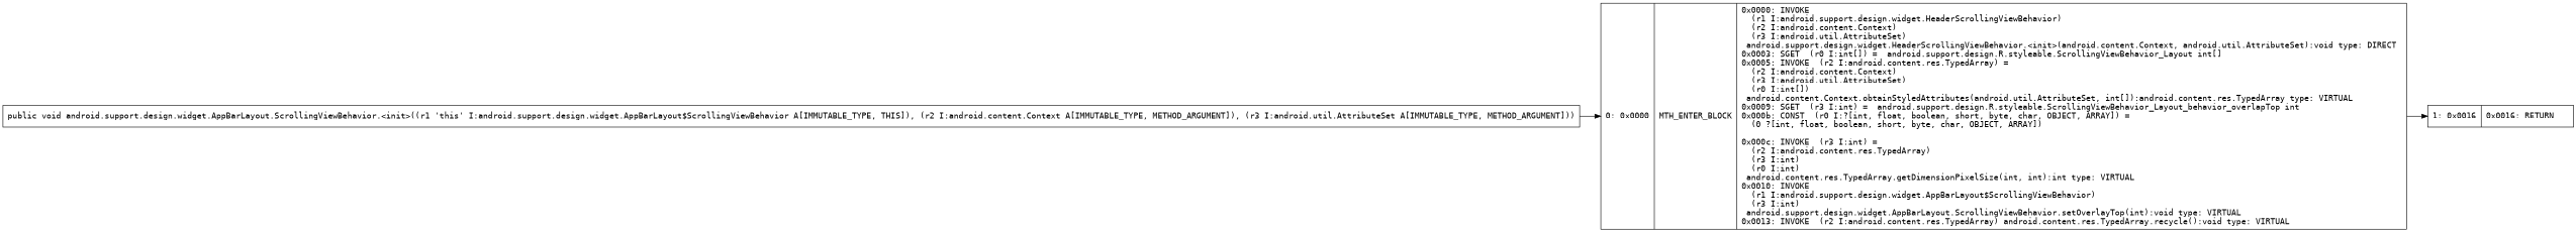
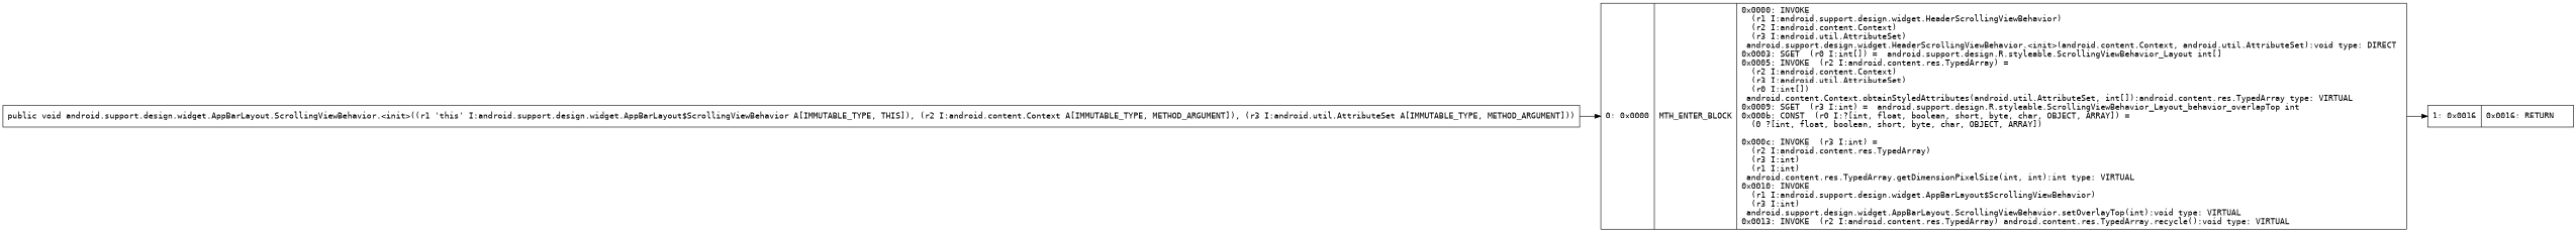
  digraph {
    rankdir=LR
    fontname="DejaVu Sans Mono"
    node [shape=record fontname="DejaVu Sans Mono"]
    edge [fontname="DejaVu Sans Mono"]
-   n1 [label="{0\:\ 0x0000|MTH_ENTER_BLOCK\l|0x0000: INVOKE  \l  (r1 I:android.support.design.widget.HeaderScrollingViewBehavior)\l  (r2 I:android.content.Context)\l  (r3 I:android.util.AttributeSet)\l android.support.design.widget.HeaderScrollingViewBehavior.\<init\>(android.content.Context, android.util.AttributeSet):void type: DIRECT \l0x0003: SGET  (r0 I:int[]) =  android.support.design.R.styleable.ScrollingViewBehavior_Layout int[] \l0x0005: INVOKE  (r2 I:android.content.res.TypedArray) = \l  (r2 I:android.content.Context)\l  (r3 I:android.util.AttributeSet)\l  (r0 I:int[])\l android.content.Context.obtainStyledAttributes(android.util.AttributeSet, int[]):android.content.res.TypedArray type: VIRTUAL \l0x0009: SGET  (r3 I:int) =  android.support.design.R.styleable.ScrollingViewBehavior_Layout_behavior_overlapTop int \l0x000b: CONST  (r0 I:?[int, float, boolean, short, byte, char, OBJECT, ARRAY]) = \l  (0 ?[int, float, boolean, short, byte, char, OBJECT, ARRAY])\l \l0x000c: INVOKE  (r3 I:int) = \l  (r2 I:android.content.res.TypedArray)\l  (r3 I:int)\l  (r0 I:int)\l android.content.res.TypedArray.getDimensionPixelSize(int, int):int type: VIRTUAL \l0x0010: INVOKE  \l  (r1 I:android.support.design.widget.AppBarLayout$ScrollingViewBehavior)\l  (r3 I:int)\l android.support.design.widget.AppBarLayout.ScrollingViewBehavior.setOverlayTop(int):void type: VIRTUAL \l0x0013: INVOKE  (r2 I:android.content.res.TypedArray) android.content.res.TypedArray.recycle():void type: VIRTUAL \l}"]
+   n1 [label="{0\:\ 0x0000|MTH_ENTER_BLOCK\l|0x0000: INVOKE  \l  (r1 I:android.support.design.widget.HeaderScrollingViewBehavior)\l  (r2 I:android.content.Context)\l  (r3 I:android.util.AttributeSet)\l android.support.design.widget.HeaderScrollingViewBehavior.\<init\>(android.content.Context, android.util.AttributeSet):void type: DIRECT \l0x0003: SGET  (r0 I:int[]) =  android.support.design.R.styleable.ScrollingViewBehavior_Layout int[] \l0x0005: INVOKE  (r2 I:android.content.res.TypedArray) = \l  (r2 I:android.content.Context)\l  (r3 I:android.util.AttributeSet)\l  (r0 I:int[])\l android.content.Context.obtainStyledAttributes(android.util.AttributeSet, int[]):android.content.res.TypedArray type: VIRTUAL \l0x0009: SGET  (r3 I:int) =  android.support.design.R.styleable.ScrollingViewBehavior_Layout_behavior_overlapTop int \l0x000b: CONST  (r0 I:?[int, float, boolean, short, byte, char, OBJECT, ARRAY]) = \l  (0 ?[int, float, boolean, short, byte, char, OBJECT, ARRAY])\l \l0x000c: INVOKE  (r3 I:int) = \l  (r2 I:android.content.res.TypedArray)\l  (r3 I:int)\l  (r1 I:int)\l android.content.res.TypedArray.getDimensionPixelSize(int, int):int type: VIRTUAL \l0x0010: INVOKE  \l  (r1 I:android.support.design.widget.AppBarLayout$ScrollingViewBehavior)\l  (r3 I:int)\l android.support.design.widget.AppBarLayout.ScrollingViewBehavior.setOverlayTop(int):void type: VIRTUAL \l0x0013: INVOKE  (r2 I:android.content.res.TypedArray) android.content.res.TypedArray.recycle():void type: VIRTUAL \l}"]
    n2 [label="{1\:\ 0x0016|0x0016: RETURN   \l}"]
    n3 [label="{public void android.support.design.widget.AppBarLayout.ScrollingViewBehavior.\<init\>((r1 'this' I:android.support.design.widget.AppBarLayout$ScrollingViewBehavior A[IMMUTABLE_TYPE, THIS]), (r2 I:android.content.Context A[IMMUTABLE_TYPE, METHOD_ARGUMENT]), (r3 I:android.util.AttributeSet A[IMMUTABLE_TYPE, METHOD_ARGUMENT])) }"]
    n1 -> n2
    n3 -> n1
  }
